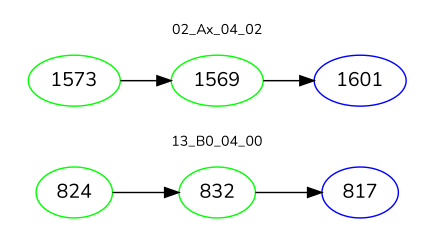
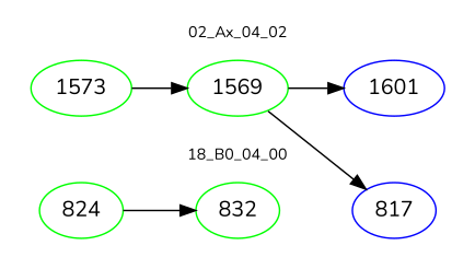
  digraph {
    fontname=Nunito
    rankdir=LR
    node [color=green fontname=Nunito]
    edge [color=black fontname=Nunito]
    n1 [label=1573]
    n2 [label=1569]
    n3 [color=blue label=1601]
    n4 [label=824]
    n5 [label=832]
    n6 [color=blue label=817]
    subgraph cluster_1 {
      color=white
      fontsize=10
      label="02_Ax_04_02"
      n1
      n2
      n3
    }
    subgraph cluster_2 {
      color=white
      fontsize=10
-     label="13_B0_04_00"
+     label="18_B0_04_00"
      n4
      n5
      n6
    }
    n1 -> n2
    n2 -> n3
    n4 -> n5
-   n5 -> n6
+   n2 -> n6
  }
